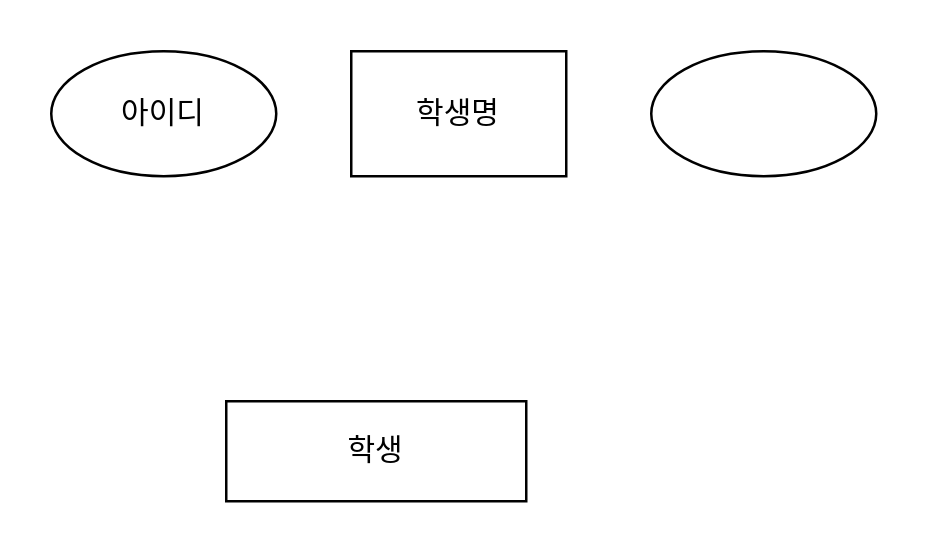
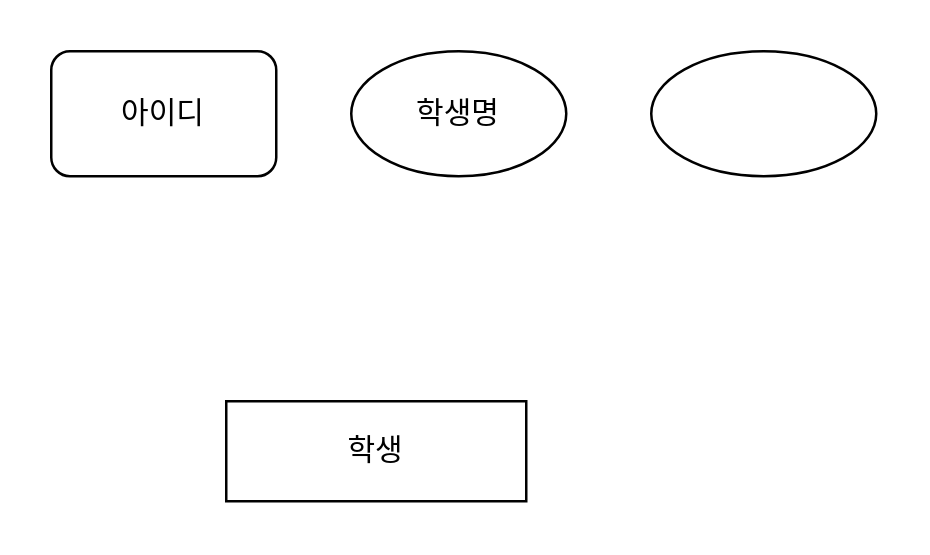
  <mxCell id="0" />
  <mxCell id="1" parent="0" />
- <mxCell id="2" value="아이디" style="ellipse;whiteSpace=wrap;html=1;" vertex="1" parent="1"><mxGeometry x="20" y="20" width="90" height="50" as="geometry" /></mxCell>
- <mxCell id="3" value="학생명" style="whiteSpace=wrap;html=1;rounded=0;" vertex="1" parent="1"><mxGeometry x="140" y="20" width="86" height="50" as="geometry" /></mxCell>
+ <mxCell id="2" value="아이디" style="whiteSpace=wrap;html=1;rounded=1;" vertex="1" parent="1"><mxGeometry x="20" y="20" width="90" height="50" as="geometry" /></mxCell>
+ <mxCell id="3" value="학생명" style="ellipse;whiteSpace=wrap;html=1;" vertex="1" parent="1"><mxGeometry x="140" y="20" width="86" height="50" as="geometry" /></mxCell>
  <mxCell id="4" value="" style="ellipse;whiteSpace=wrap;html=1;" vertex="1" parent="1"><mxGeometry x="260" y="20" width="90" height="50" as="geometry" /></mxCell>
  <mxCell id="5" value="학생" style="rounded=0;whiteSpace=wrap;html=1;" vertex="1" parent="1"><mxGeometry x="90" y="160" width="120" height="40" as="geometry" /></mxCell>
